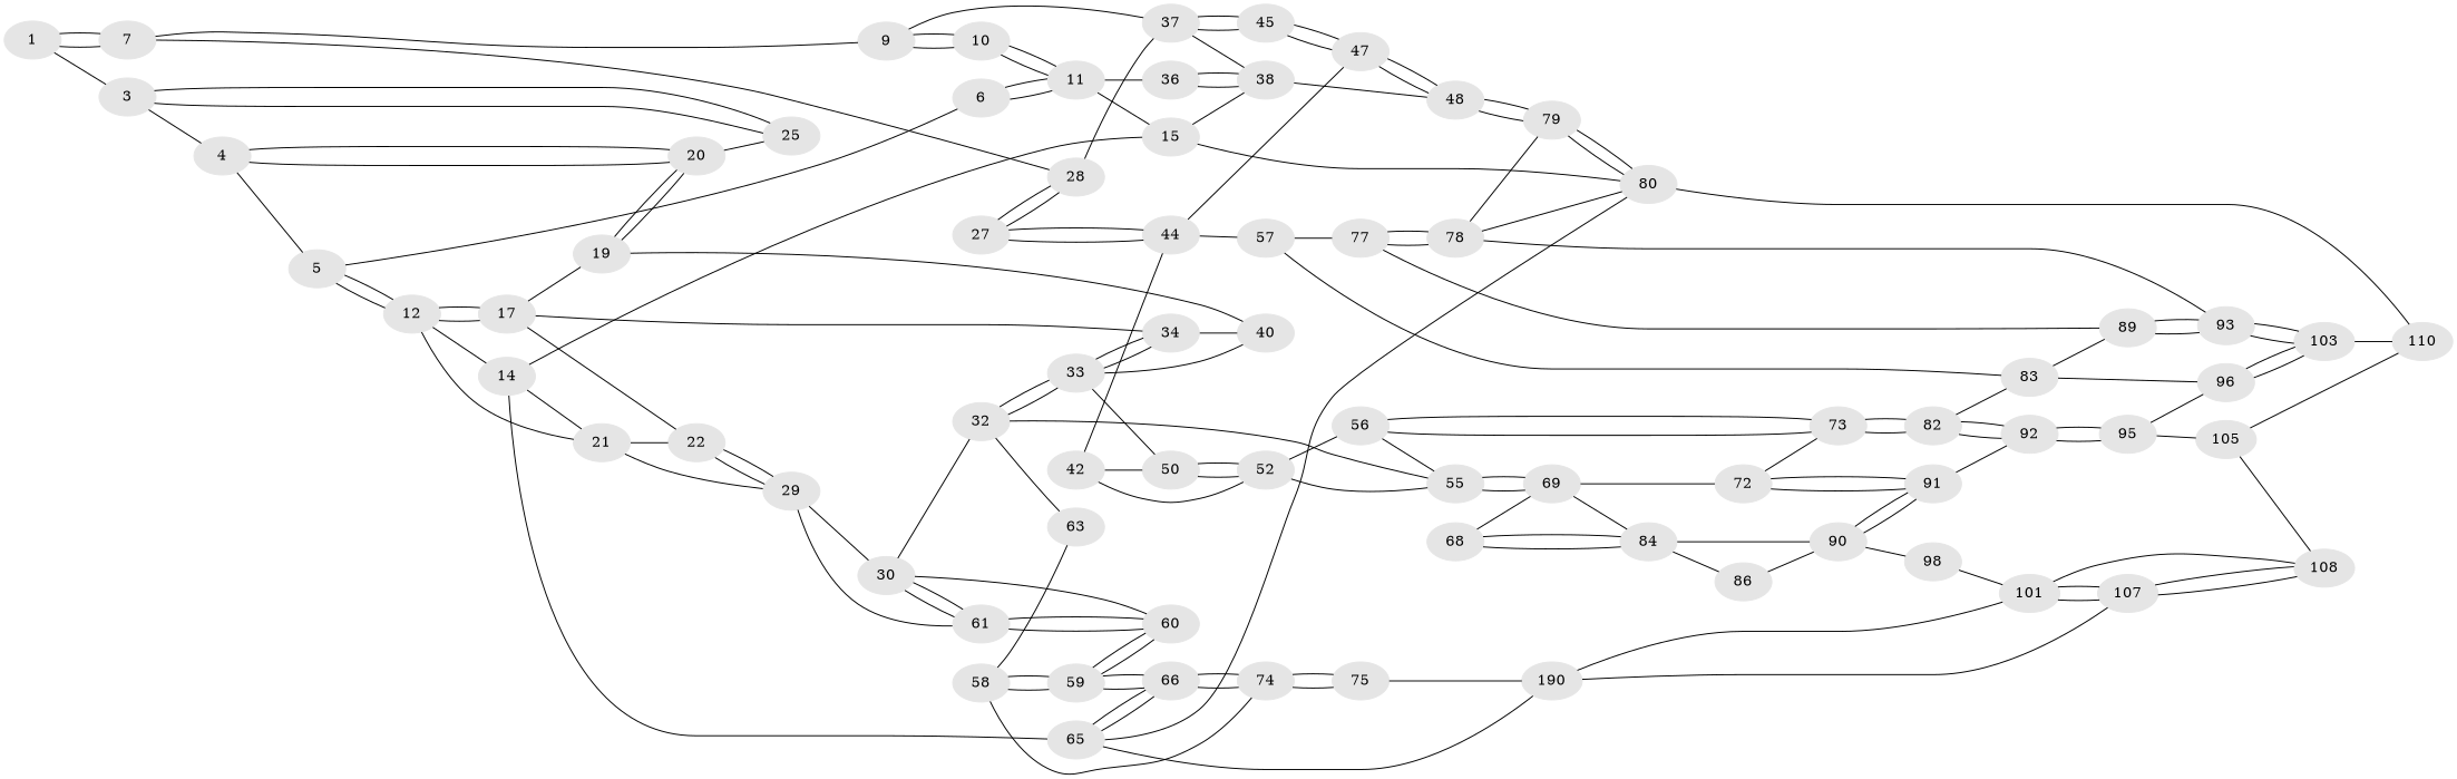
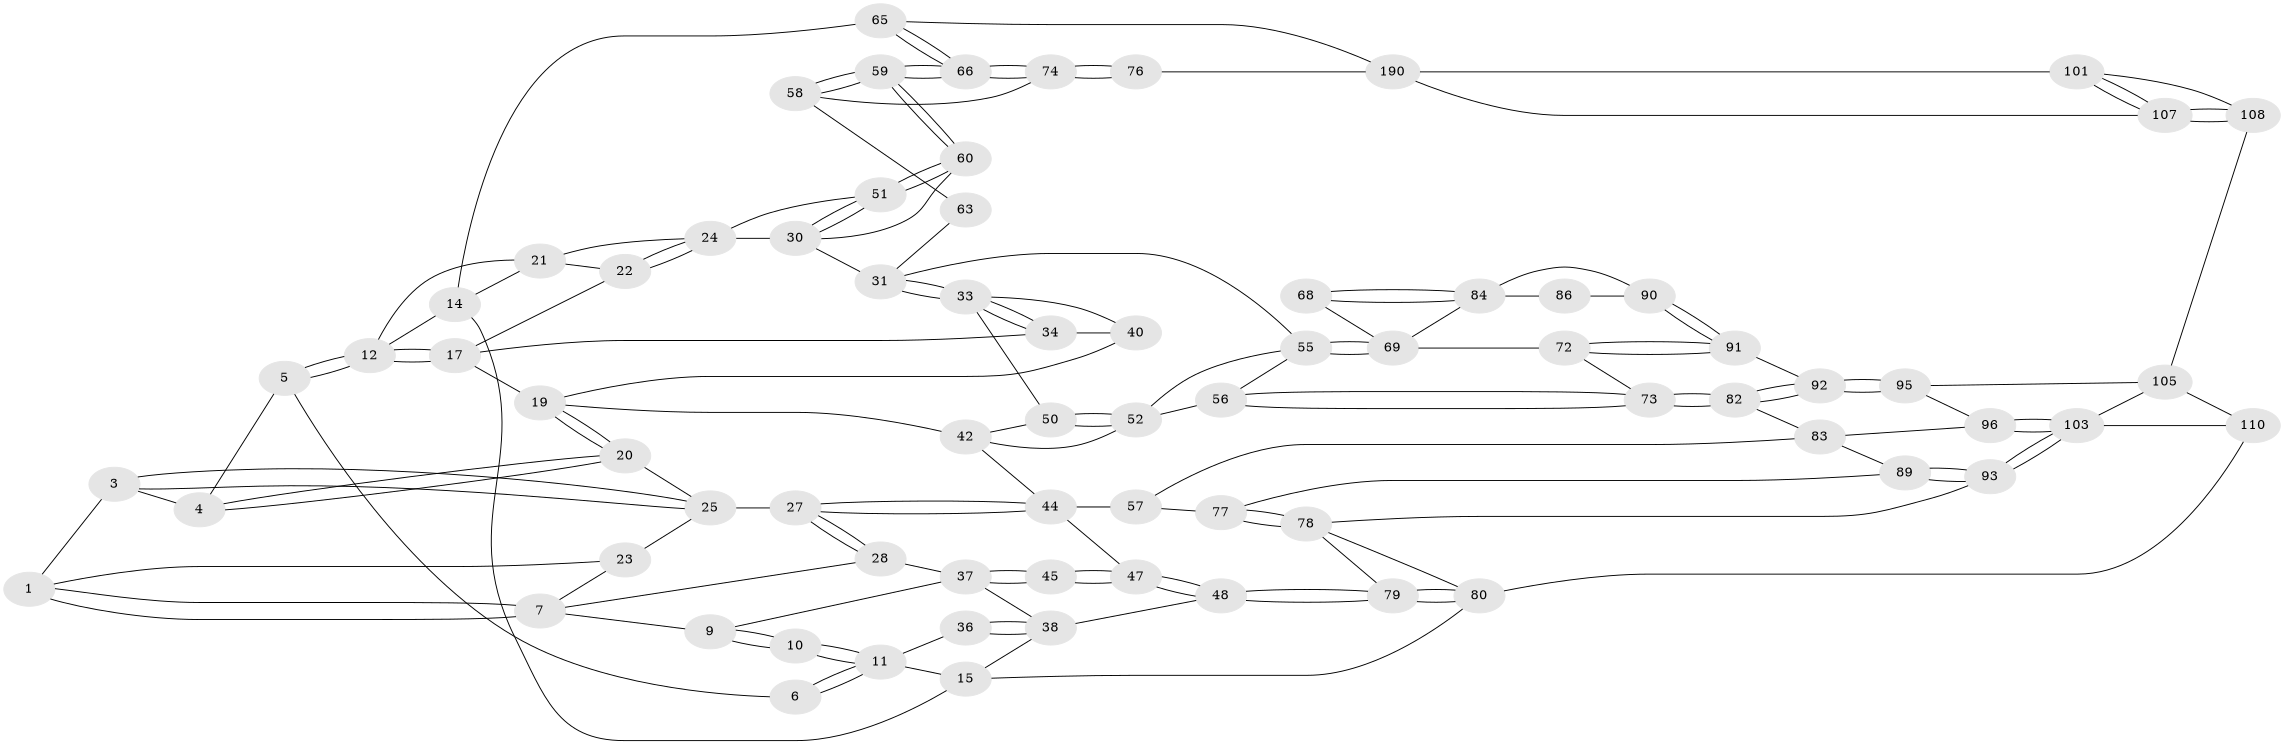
  graph {
    rankdir=LR
    node [color=gray90 style=filled]
    1 [super="+2"]
    3
    7 [super="+8"]
+   23
    4
    25 [super="+26"]
    9
    28
    5
    20
    27
    6
    12 [super="+13"]
    11 [super="+16"]
    14
    17 [super="+18"]
    21 [super="+24"]
    15
    36
    10
    37
    38 [super="+39"]
    45
    80 [super="+81"]
    65
    19 [super="+41"]
    22
    34
-   29 [super="+35"]
+   29 [super="+35" label=24]
    66
    n31 [label=190 super="+104"]
    48
    110
    40
    42 [super="+43"]
    44 [super="+49"]
    50
    52 [super="+53"]
    30 [super="+31"]
-   51 [label=61]
+   51
    47
    57 [super="+76"]
-   32 [super="+54"]
+   32 [super="+54" label=31]
    60 [super="+61"]
    33 [super="+46"]
    55
    63 [super="+64"]
    69 [super="+71"]
    79
    56
    77
    83 [super="+88"]
    73
    84 [super="+87"]
    72
    82
    78 [super="+94"]
    89
    96
    58 [super="+62"]
    59
    74
-   75 [super="+85"]
+   75 [super="+85" label=76]
    101 [super="+102"]
    107
    68
    86
    90 [super="+97"]
    91
    92
    93
    103 [super="+106"]
    95 [super="+99"]
-   98
    105 [super="+109"]
    108
    1 -- 3
    1 -- 7
    1 -- 7
+   1 -- 23
    3 -- 4
    3 -- 25
    3 -- 25
+   7 -- 23
    7 -- 9
    7 -- 28
+   23 -- 25
    4 -- 5
    4 -- 20
    4 -- 20
+   25 -- 27
    9 -- 10
    9 -- 10
    9 -- 37
    28 -- 37
    5 -- 6
    5 -- 12
    5 -- 12
    20 -- 25
    27 -- 28
    27 -- 28
    27 -- 44
    27 -- 44
    6 -- 11
    6 -- 11
    12 -- 14
    12 -- 17
    12 -- 17
    12 -- 21
    11 -- 15
    11 -- 36
    14 -- 21
    14 -- 15
    14 -- 65
    17 -- 19
    17 -- 22
    17 -- 34
    21 -- 22
    21 -- 29
    15 -- 38
    15 -- 80
    36 -- 38
    36 -- 38
    10 -- 11
    10 -- 11
    37 -- 38
    37 -- 45
    37 -- 45
    38 -- 48
    45 -- 47
    45 -- 47
    80 -- 110
-   65 -- 80
    65 -- 66
    65 -- 66
    65 -- n31
    19 -- 20
    19 -- 20
    19 -- 40
+   19 -- 42
    22 -- 29
    22 -- 29
    34 -- 40
    29 -- 30
    29 -- 51
    66 -- 74
    66 -- 74
    n31 -- 101
    n31 -- 107
    48 -- 79
    48 -- 79
    42 -- 44
    42 -- 50
    42 -- 52
    44 -- 47
    44 -- 57
    50 -- 52
    50 -- 52
    52 -- 55
    52 -- 56
    30 -- 51
    30 -- 51
    30 -- 32
    30 -- 60
    51 -- 60
    51 -- 60
    47 -- 48
    47 -- 48
    57 -- 77
    57 -- 83
    32 -- 33
    32 -- 33
    32 -- 55
    32 -- 63
    33 -- 34
    33 -- 34
    33 -- 40
    33 -- 50
    55 -- 69
    55 -- 69
    69 -- 84
    69 -- 72
    79 -- 80
    79 -- 80
    56 -- 55
    56 -- 73
    56 -- 73
    77 -- 78
    77 -- 78
    77 -- 89
    83 -- 89
    83 -- 96
    73 -- 82
    73 -- 82
    84 -- 86
    84 -- 90
    72 -- 73
    72 -- 91
    72 -- 91
    82 -- 83
    82 -- 92
    82 -- 92
    78 -- 80
    78 -- 79
    78 -- 93
    89 -- 93
    89 -- 93
    96 -- 103
    96 -- 103
    58 -- 63
    58 -- 59
    58 -- 59
    58 -- 74
    59 -- 66
    59 -- 66
    59 -- 60
    59 -- 60
    74 -- 75
    74 -- 75
    75 -- n31
    101 -- 107
    101 -- 107
    101 -- 108
    107 -- 108
    107 -- 108
    68 -- 69
    68 -- 84
    68 -- 84
    86 -- 90
    90 -- 91
    90 -- 91
-   90 -- 98
    91 -- 92
    92 -- 95
    92 -- 95
    93 -- 103
    93 -- 103
    103 -- 110
+   103 -- 105
    95 -- 96
    95 -- 105
-   98 -- 101
    105 -- 110
    105 -- 108
  }
